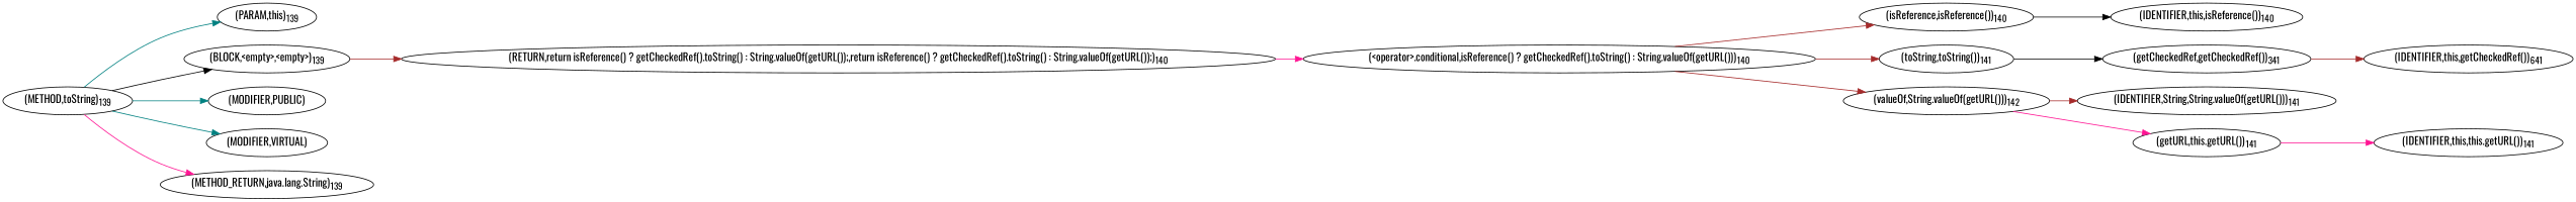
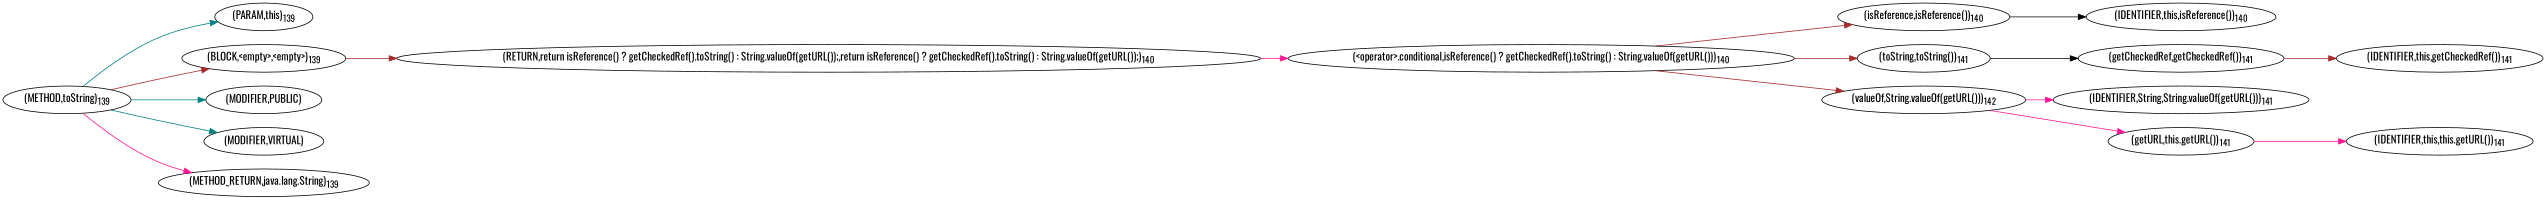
  digraph {
    fontname=Oswald
    rankdir=LR
    node [fontname=Oswald]
    edge [color=deeppink fontname=Oswald]
    n1 [label=<(METHOD,toString)<SUB>139</SUB>>]
    n2 [label=<(PARAM,this)<SUB>139</SUB>>]
    n3 [label=<(BLOCK,&lt;empty&gt;,&lt;empty&gt;)<SUB>139</SUB>>]
    n4 [label=<(MODIFIER,PUBLIC)>]
    n5 [label=<(MODIFIER,VIRTUAL)>]
    n6 [label=<(METHOD_RETURN,java.lang.String)<SUB>139</SUB>>]
    n7 [label=<(RETURN,return isReference() ? getCheckedRef().toString() : String.valueOf(getURL());,return isReference() ? getCheckedRef().toString() : String.valueOf(getURL());)<SUB>140</SUB>>]
    n8 [label=<(&lt;operator&gt;.conditional,isReference() ? getCheckedRef().toString() : String.valueOf(getURL()))<SUB>140</SUB>>]
    n9 [label=<(isReference,isReference())<SUB>140</SUB>>]
    n10 [label=<(toString,toString())<SUB>141</SUB>>]
    n11 [label=<(valueOf,String.valueOf(getURL()))<SUB>142</SUB>>]
    n12 [label=<(IDENTIFIER,this,isReference())<SUB>140</SUB>>]
-   n13 [label=<(getCheckedRef,getCheckedRef())<SUB>341</SUB>>]
+   n13 [label=<(getCheckedRef,getCheckedRef())<SUB>141</SUB>>]
    n14 [label=<(IDENTIFIER,String,String.valueOf(getURL()))<SUB>141</SUB>>]
    n15 [label=<(getURL,this.getURL())<SUB>141</SUB>>]
-   n16 [label=<(IDENTIFIER,this,getCheckedRef())<SUB>641</SUB>>]
+   n16 [label=<(IDENTIFIER,this,getCheckedRef())<SUB>141</SUB>>]
    n17 [label=<(IDENTIFIER,this,this.getURL())<SUB>141</SUB>>]
    n1 -> n2 [color=teal]
-   n1 -> n3 [color=black]
+   n1 -> n3 [color=brown]
    n1 -> n4 [color=teal]
    n1 -> n5 [color=teal]
    n1 -> n6
    n3 -> n7 [color=brown]
    n7 -> n8
    n8 -> n9 [color=brown]
    n8 -> n10 [color=brown]
    n8 -> n11 [color=brown]
    n9 -> n12 [color=black]
    n10 -> n13 [color=black]
-   n11 -> n14 [color=brown]
+   n11 -> n14
    n11 -> n15
    n13 -> n16 [color=brown]
    n15 -> n17
  }
